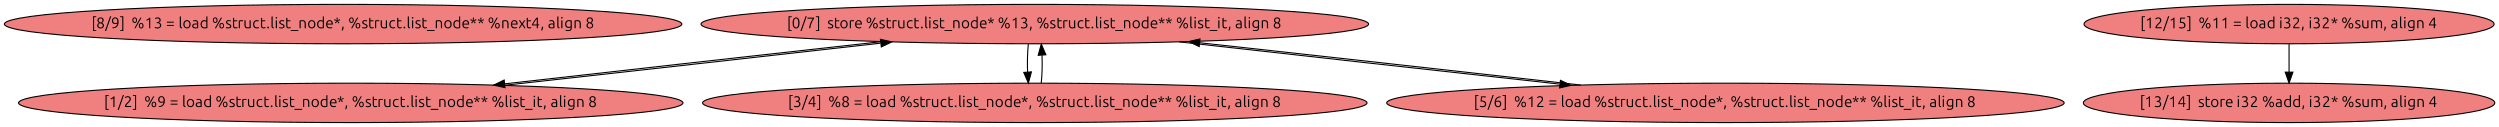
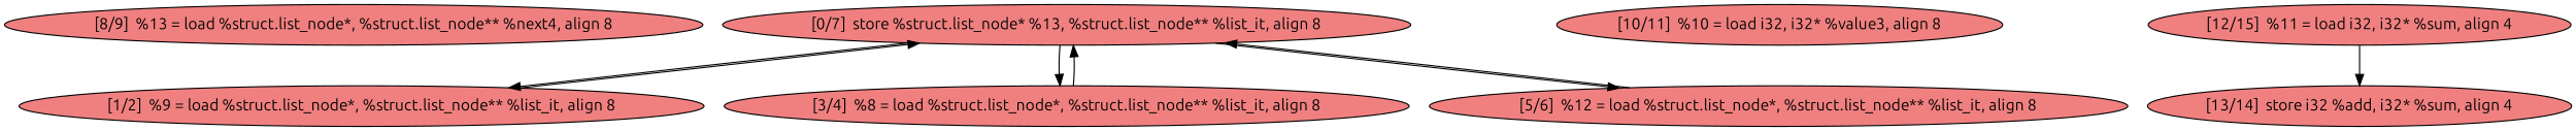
  digraph {
    fontname=Ubuntu
    node [fillcolor=lightcoral fontname=Ubuntu shape=ellipse style=filled]
    edge [fontname=Ubuntu]
    n1 [label="[8/9]  %13 = load %struct.list_node*, %struct.list_node** %next4, align 8"]
    n2 [label="[0/7]  store %struct.list_node* %13, %struct.list_node** %list_it, align 8"]
    n3 [label="[1/2]  %9 = load %struct.list_node*, %struct.list_node** %list_it, align 8"]
    n4 [label="[3/4]  %8 = load %struct.list_node*, %struct.list_node** %list_it, align 8"]
    n5 [label="[5/6]  %12 = load %struct.list_node*, %struct.list_node** %list_it, align 8"]
+   n6 [label="[10/11]  %10 = load i32, i32* %value3, align 8"]
    n7 [label="[13/14]  store i32 %add, i32* %sum, align 4"]
    n8 [label="[12/15]  %11 = load i32, i32* %sum, align 4"]
    n2 -> n3
    n2 -> n4
    n2 -> n5
    n3 -> n2
    n4 -> n2
    n5 -> n2
    n8 -> n7
  }
